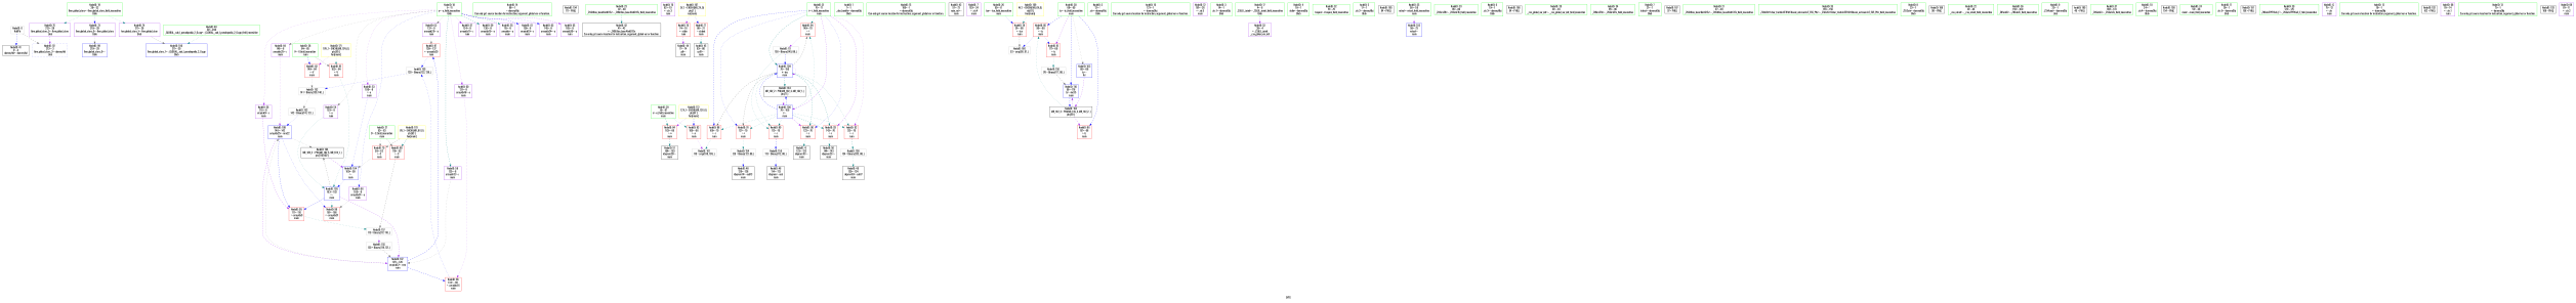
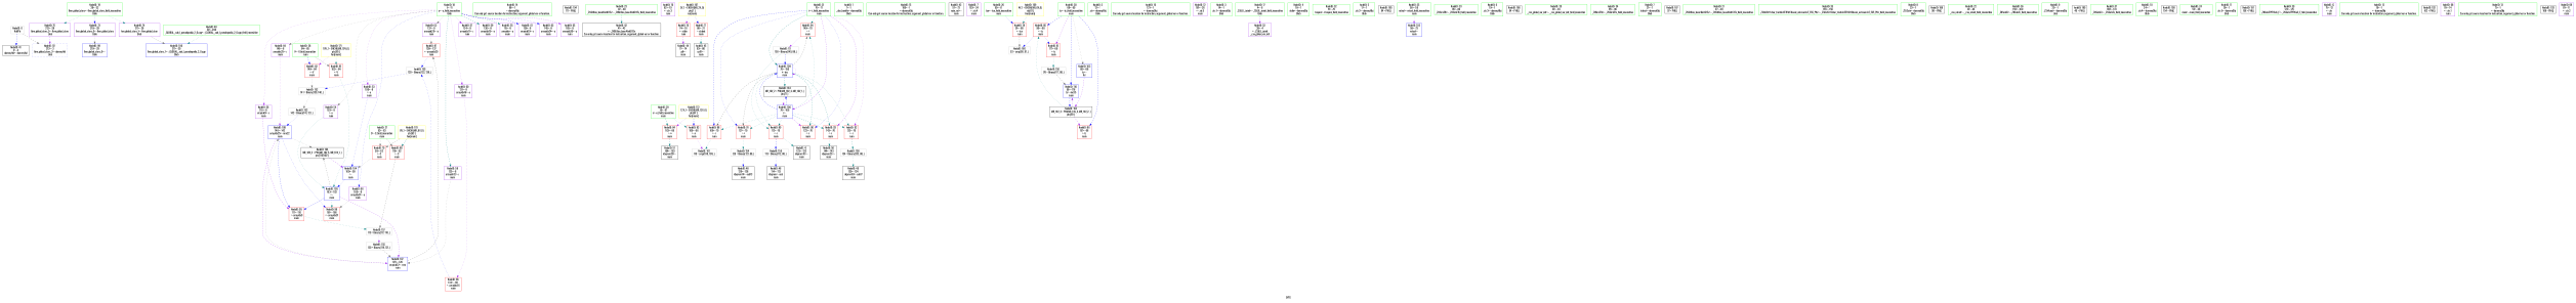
  digraph {
    fontname=Oswald
    label=SVFG
    node [color=green fontname=Oswald shape=record]
    edge [color=teal fontname=Oswald style=dotted]
    n1 [color=grey label="{NodeID: 0\nNullPtr}"]
    n2 [color=black label="{NodeID: 41\n2\<--3\ndummyVal\<--dummyVal\n}"]
    n3 [color=blue label="{NodeID: 101\n212\<--3\nllvm.global_ctors_2\<--dummyVal\nGlob }" style=dotted]
    n4 [color=red label="{NodeID: 97\n138\<--137\n\<--arrayidx20\nmain\n}"]
    n5 [color=grey label="{NodeID: 159\n139 = Binary(132, 138, )\n}"]
    n6 [color=grey label="{NodeID: 152\n141 = Binary(139, 140, )\n}"]
    n7 [color=grey label="{NodeID: 153\n142 = Binary(141, 121, )\n}"]
    n8 [label="{NodeID: 14\n88\<--1\n\<--dummyObj\nCan only get source location for instruction, argument, global var or function.}"]
    n9 [color=black label="{NodeID: 194\n171 = PHI()\n}"]
    n10 [label="{NodeID: 28\n64\<--65\nV\<--V_field_insensitive\nmain\n}"]
    n11 [color=red label="{NodeID: 81\n102\<--64\n\<--V\nmain\n}"]
    n12 [color=red label="{NodeID: 82\n140\<--64\n\<--V\nmain\n}"]
    n13 [color=blue label="{NodeID: 105\n103\<--102\n\<--\nmain\n}"]
    n14 [color=red label="{NodeID: 95\n117\<--116\n\<--arrayidx9\nmain\n}"]
    n15 [color=red label="{NodeID: 98\n167\<--166\n\<--arrayidx31\nmain\n}"]
    n16 [color=blue label="{NodeID: 107\n125\<--120\narrayidx12\<--rem\nmain\n}"]
    n17 [color=black label="{NodeID: 164\nMR_18V_2 = PHI(MR_18V_5, MR_18V_1, )\npts\{110000 \}\n}"]
    n18 [color=black label="{NodeID: 42\n41\<--42\n\<--_ZNSt8ios_base4InitD1Ev\nCan only get source location for instruction, argument, global var or function.}"]
    n19 [color=purple label="{NodeID: 56\n116\<--8\narrayidx9\<--a\nmain\n}"]
    n20 [color=grey label="{NodeID: 157\n119 = Binary(117, 118, )\n}"]
    n21 [color=grey label="{NodeID: 155\n120 = Binary(119, 121, )\n}"]
    n22 [color=blue label="{NodeID: 108\n146\<--142\narrayidx25\<--rem22\nmain\n}"]
    n23 [color=red label="{NodeID: 96\n132\<--131\n\<--arrayidx16\nmain\n}"]
    n24 [color=blue label="{NodeID: 104\n100\<--99\n\<--\nmain\n}"]
    n25 [color=purple label="{NodeID: 70\n82\<--19\n\<--.str.3\nmain\n}"]
    n26 [color=yellow label="{NodeID: 167\n2V_1 = ENCHI(MR_2V_0)\npts\{1 \}\nFun[main]}" style=double]
    n27 [color=red label="{NodeID: 76\n74\<--16\n\<--stdin\nmain\n}"]
    n28 [color=red label="{NodeID: 77\n80\<--21\n\<--stdout\nmain\n}"]
    n29 [color=black label="{NodeID: 44\n77\<--74\ncall\<--\nmain\n}"]
    n30 [color=black label="{NodeID: 45\n83\<--80\ncall1\<--\nmain\n}"]
    n31 [color=red label="{NodeID: 84\n163\<--66\n\<--n\nmain\n}"]
    n32 [color=black label="{NodeID: 51\n164\<--163\nidxprom29\<--\nmain\n}"]
    n33 [label="{NodeID: 1\n7\<--1\n__dso_handle\<--dummyObj\nGlob }"]
    n34 [label="{NodeID: 15\n106\<--1\n\<--dummyObj\nCan only get source location for instruction, argument, global var or function.}"]
    n35 [label="{NodeID: 29\n66\<--67\nn\<--n_field_insensitive\nmain\n}"]
    n36 [color=red label="{NodeID: 83\n109\<--66\n\<--n\nmain\n}"]
    n37 [color=grey label="{NodeID: 161\n110 = cmp(108, 109, )\n}"]
    n38 [color=black label="{NodeID: 43\n57\<--73\nmain_ret\<--\nmain\n}"]
    n39 [color=purple label="{NodeID: 57\n124\<--8\narrayidx11\<--a\nmain\n}"]
    n40 [color=grey label="{NodeID: 154\n128 = Binary(127, 88, )\n}"]
    n41 [color=black label="{NodeID: 48\n129\<--128\nidxprom14\<--sub13\nmain\n}"]
    n42 [color=purple label="{NodeID: 71\n153\<--24\n\<--.str.4\nmain\n}"]
    n43 [color=red label="{NodeID: 85\n90\<--68\n\<--tc\nmain\n}"]
    n44 [color=grey label="{NodeID: 160\n92 = cmp(90, 91, )\n}"]
    n45 [color=red label="{NodeID: 87\n177\<--68\n\<--tc\nmain\n}"]
    n46 [label="{NodeID: 2\n12\<--1\n.str\<--dummyObj\nGlob }"]
    n47 [color=blue label="{NodeID: 99\n210\<--29\nllvm.global_ctors_0\<--\nGlob }"]
    n48 [label="{NodeID: 16\n121\<--1\n\<--dummyObj\nCan only get source location for instruction, argument, global var or function.}"]
    n49 [label="{NodeID: 30\n68\<--69\ntc\<--tc_field_insensitive\nmain\n}"]
    n50 [color=red label="{NodeID: 86\n157\<--68\n\<--tc\nmain\n}"]
    n51 [color=blue label="{NodeID: 103\n68\<--88\ntc\<--\nfor\n}"]
    n52 [color=blue label="{NodeID: 110\n68\<--178\ntc\<--inc35\nmain\n}"]
    n53 [color=grey label="{NodeID: 150\n178 = Binary(177, 88, )\n}"]
    n54 [color=black label="{NodeID: 162\nMR_14V_3 = PHI(MR_14V_4, MR_14V_2, )\npts\{69 \}\n}"]
    n55 [color=purple label="{NodeID: 58\n125\<--8\narrayidx12\<--a\nmain\n}"]
    n56 [color=purple label="{NodeID: 72\n161\<--26\n\<--.str.5\nmain\n}"]
    n57 [color=yellow label="{NodeID: 169\n4V_1 = ENCHI(MR_6V_0)\npts\{61 \}\nFun[main]}" style=double]
    n58 [color=red label="{NodeID: 78\n91\<--60\n\<--tcn\nmain\n}"]
    n59 [label="{NodeID: 3\n14\<--1\n.str.1\<--dummyObj\nGlob }"]
    n60 [color=blue label="{NodeID: 100\n211\<--30\nllvm.global_ctors_1\<--_GLOBAL__sub_I_pseudopodia_2_0.cpp\nGlob }"]
    n61 [label="{NodeID: 17\n4\<--6\n_ZStL8__ioinit\<--_ZStL8__ioinit_field_insensitive\nGlob }"]
    n62 [color=purple label="{NodeID: 52\n39\<--4\n\<--_ZStL8__ioinit\n__cxx_global_var_init\n}"]
    n63 [label="{NodeID: 31\n70\<--71\ni\<--i_field_insensitive\nmain\n}"]
    n64 [color=red label="{NodeID: 88\n108\<--70\n\<--i\nmain\n}"]
    n65 [color=red label="{NodeID: 90\n122\<--70\n\<--i\nmain\n}"]
    n66 [color=red label="{NodeID: 91\n127\<--70\n\<--i\nmain\n}"]
    n67 [color=red label="{NodeID: 92\n133\<--70\n\<--i\nmain\n}"]
    n68 [color=red label="{NodeID: 93\n143\<--70\n\<--i\nmain\n}"]
    n69 [color=red label="{NodeID: 94\n149\<--70\n\<--i\nmain\n}"]
    n70 [color=blue label="{NodeID: 106\n70\<--106\ni\<--\nmain\n}"]
    n71 [color=blue label="{NodeID: 109\n70\<--150\ni\<--inc\nmain\n}"]
    n72 [color=red label="{NodeID: 89\n112\<--70\n\<--i\nmain\n}"]
    n73 [color=grey label="{NodeID: 156\n113 = Binary(112, 88, )\n}"]
    n74 [color=black label="{NodeID: 47\n123\<--122\nidxprom10\<--\nmain\n}"]
    n75 [color=grey label="{NodeID: 158\n134 = Binary(133, 88, )\n}"]
    n76 [color=black label="{NodeID: 50\n144\<--143\nidxprom23\<--\nmain\n}"]
    n77 [color=grey label="{NodeID: 151\n150 = Binary(149, 88, )\n}"]
    n78 [color=black label="{NodeID: 163\nMR_16V_2 = PHI(MR_16V_4, MR_16V_1, )\npts\{71 \}\n}"]
    n79 [color=black label="{NodeID: 46\n114\<--113\nidxprom\<--sub\nmain\n}"]
    n80 [color=black label="{NodeID: 49\n135\<--134\nidxprom18\<--sub17\nmain\n}"]
    n81 [color=purple label="{NodeID: 59\n130\<--8\narrayidx15\<--a\nmain\n}"]
    n82 [color=purple label="{NodeID: 73\n210\<--28\nllvm.global_ctors_0\<--llvm.global_ctors\nGlob }"]
    n83 [color=yellow label="{NodeID: 170\n8V_1 = ENCHI(MR_8V_0)\npts\{63 \}\nFun[main]}" style=double]
    n84 [color=red label="{NodeID: 79\n99\<--62\n\<--C\nmain\n}"]
    n85 [color=red label="{NodeID: 80\n118\<--62\n\<--C\nmain\n}"]
    n86 [label="{NodeID: 4\n16\<--1\nstdin\<--dummyObj\nGlob }"]
    n87 [label="{NodeID: 18\n8\<--11\na\<--a_field_insensitive\nGlob }"]
    n88 [color=purple label="{NodeID: 53\n100\<--8\n\<--a\nmain\n}"]
    n89 [color=purple label="{NodeID: 54\n103\<--8\n\<--a\nmain\n}"]
    n90 [color=purple label="{NodeID: 55\n115\<--8\narrayidx\<--a\nmain\n}"]
    n91 [color=purple label="{NodeID: 60\n131\<--8\narrayidx16\<--a\nmain\n}"]
    n92 [color=purple label="{NodeID: 61\n136\<--8\narrayidx19\<--a\nmain\n}"]
    n93 [color=purple label="{NodeID: 62\n137\<--8\narrayidx20\<--a\nmain\n}"]
    n94 [color=purple label="{NodeID: 63\n145\<--8\narrayidx24\<--a\nmain\n}"]
    n95 [color=purple label="{NodeID: 64\n146\<--8\narrayidx25\<--a\nmain\n}"]
    n96 [color=purple label="{NodeID: 65\n165\<--8\narrayidx30\<--a\nmain\n}"]
    n97 [color=purple label="{NodeID: 66\n166\<--8\narrayidx31\<--a\nmain\n}"]
    n98 [label="{NodeID: 32\n78\<--79\nfreopen\<--freopen_field_insensitive\n}"]
    n99 [color=purple label="{NodeID: 74\n211\<--28\nllvm.global_ctors_1\<--llvm.global_ctors\nGlob }"]
    n100 [color=yellow label="{NodeID: 171\n10V_1 = ENCHI(MR_10V_0)\npts\{65 \}\nFun[main]}" style=double]
    n101 [label="{NodeID: 5\n17\<--1\n.str.2\<--dummyObj\nGlob }"]
    n102 [color=black label="{NodeID: 185\n84 = PHI()\n}"]
    n103 [color=blue label="{NodeID: 102\n58\<--73\nretval\<--\nmain\n}"]
    n104 [label="{NodeID: 19\n28\<--32\nllvm.global_ctors\<--llvm.global_ctors_field_insensitive\nGlob }"]
    n105 [color=purple label="{NodeID: 75\n212\<--28\nllvm.global_ctors_2\<--llvm.global_ctors\nGlob }"]
    n106 [label="{NodeID: 33\n85\<--86\n_ZNSirsERi\<--_ZNSirsERi_field_insensitive\n}"]
    n107 [color=yellow label="{NodeID: 172\n12V_1 = ENCHI(MR_12V_0)\npts\{67 \}\nFun[main]}" style=double]
    n108 [label="{NodeID: 6\n19\<--1\n.str.3\<--dummyObj\nGlob }"]
    n109 [color=black label="{NodeID: 186\n94 = PHI()\n}"]
    n110 [label="{NodeID: 20\n33\<--34\n__cxx_global_var_init\<--__cxx_global_var_init_field_insensitive\n}"]
    n111 [label="{NodeID: 34\n95\<--96\n_ZNSirsERx\<--_ZNSirsERx_field_insensitive\n}"]
    n112 [label="{NodeID: 7\n21\<--1\nstdout\<--dummyObj\nGlob }"]
    n113 [color=black label="{NodeID: 187\n97 = PHI()\n}"]
    n114 [label="{NodeID: 21\n37\<--38\n_ZNSt8ios_base4InitC1Ev\<--_ZNSt8ios_base4InitC1Ev_field_insensitive\n}"]
    n115 [label="{NodeID: 35\n155\<--156\n_ZStlsISt11char_traitsIcEERSt13basic_ostreamIcT_ES5_PKc\<--_ZStlsISt11char_traitsIcEERSt13basic_ostreamIcT_ES5_PKc_field_insensitive\n}"]
    n116 [label="{NodeID: 8\n22\<--1\n_ZSt3cin\<--dummyObj\nGlob }"]
    n117 [color=black label="{NodeID: 188\n98 = PHI()\n}"]
    n118 [label="{NodeID: 22\n43\<--44\n__cxa_atexit\<--__cxa_atexit_field_insensitive\n}"]
    n119 [label="{NodeID: 36\n159\<--160\n_ZNSolsEi\<--_ZNSolsEi_field_insensitive\n}"]
    n120 [label="{NodeID: 9\n23\<--1\n_ZSt4cout\<--dummyObj\nGlob }"]
    n121 [color=black label="{NodeID: 189\n40 = PHI()\n}"]
    n122 [label="{NodeID: 23\n42\<--48\n_ZNSt8ios_base4InitD1Ev\<--_ZNSt8ios_base4InitD1Ev_field_insensitive\n}"]
    n123 [label="{NodeID: 37\n169\<--170\n_ZNSolsEx\<--_ZNSolsEx_field_insensitive\n}"]
    n124 [label="{NodeID: 10\n24\<--1\n.str.4\<--dummyObj\nGlob }"]
    n125 [color=black label="{NodeID: 190\n154 = PHI()\n}"]
    n126 [label="{NodeID: 24\n55\<--56\nmain\<--main_field_insensitive\n}"]
    n127 [label="{NodeID: 11\n26\<--1\n.str.5\<--dummyObj\nGlob }"]
    n128 [color=black label="{NodeID: 191\n158 = PHI()\n}"]
    n129 [label="{NodeID: 25\n58\<--59\nretval\<--retval_field_insensitive\nmain\n}"]
    n130 [label="{NodeID: 39\n174\<--175\n_ZNSolsEPFRSoS_E\<--_ZNSolsEPFRSoS_E_field_insensitive\n}"]
    n131 [color=purple label="{NodeID: 67\n75\<--12\n\<--.str\nmain\n}"]
    n132 [label="{NodeID: 12\n29\<--1\n\<--dummyObj\nCan only get source location for instruction, argument, global var or function.}"]
    n133 [color=black label="{NodeID: 192\n162 = PHI()\n}"]
    n134 [label="{NodeID: 26\n60\<--61\ntcn\<--tcn_field_insensitive\nmain\n}"]
    n135 [label="{NodeID: 40\n30\<--206\n_GLOBAL__sub_I_pseudopodia_2_0.cpp\<--_GLOBAL__sub_I_pseudopodia_2_0.cpp_field_insensitive\n}"]
    n136 [color=purple label="{NodeID: 68\n76\<--14\n\<--.str.1\nmain\n}"]
    n137 [label="{NodeID: 13\n73\<--1\n\<--dummyObj\nCan only get source location for instruction, argument, global var or function.}"]
    n138 [color=black label="{NodeID: 193\n168 = PHI()\n}"]
    n139 [label="{NodeID: 27\n62\<--63\nC\<--C_field_insensitive\nmain\n}"]
    n140 [color=purple label="{NodeID: 69\n81\<--17\n\<--.str.2\nmain\n}"]
    n1 -> n2 [color=blue style=dashed]
    n1 -> n3 [color=gray40 style=dashed]
    n4 -> n5 [color=blue]
    n5 -> n6 [color=blue]
    n6 -> n7 [color=gray40]
    n7 -> n22 [color=blue]
    n10 -> n11 [color=gray40 style=dashed]
    n10 -> n12 [color=blue style=dashed]
    n11 -> n13
    n12 -> n6 [color=gray40]
    n13 -> n14 [color=blue style=dashed]
    n13 -> n15
    n13 -> n16 [color=purple style=dashed]
    n13 -> n17 [color=gray40 style=dashed]
    n14 -> n20
-   n16 -> n4 [color=blue style=dashed]
+   n16 -> n4 [color=gray40 style=dashed]
    n16 -> n22 [color=gray40]
-   n16 -> n23 [color=blue style=dashed]
    n17 -> n24 [color=purple style=dashed]
    n19 -> n14 [color=purple style=dashed]
    n20 -> n21 [color=purple]
    n21 -> n16 [color=gray40 style=dashed]
    n22 -> n14 [color=blue style=dashed]
    n22 -> n15 [color=blue]
    n22 -> n16 [color=purple style=dashed]
    n22 -> n17 [color=gray40]
    n23 -> n5 [color=blue]
    n24 -> n13 [color=blue]
    n26 -> n27 [color=purple]
    n26 -> n28 [color=blue]
    n27 -> n29 [color=purple style=dashed]
    n28 -> n30 [style=dashed]
    n31 -> n32 [style=dashed]
    n35 -> n31 [style=dashed]
    n35 -> n36
    n36 -> n37 [color=purple]
    n40 -> n41 [color=blue]
    n43 -> n44 [color=blue]
    n43 -> n45 [color=blue]
    n45 -> n53
    n49 -> n43 [color=blue style=dashed]
    n49 -> n45 [color=purple style=dashed]
    n49 -> n50 [color=blue style=dashed]
    n49 -> n51 [color=gray40]
    n49 -> n52 [color=blue style=dashed]
    n51 -> n54 [color=purple style=dashed]
    n52 -> n54 [color=blue style=dashed]
    n53 -> n52 [color=gray40 style=dashed]
    n54 -> n43
    n54 -> n50 [color=purple style=dashed]
    n54 -> n52 [color=purple style=dashed]
    n55 -> n16 [color=gray40]
    n57 -> n58
    n58 -> n44 [color=gray40 style=dashed]
    n61 -> n62 [color=purple style=dashed]
    n63 -> n64 [color=blue style=dashed]
    n63 -> n65 [color=blue]
    n63 -> n66 [color=blue]
    n63 -> n67 [color=purple]
    n63 -> n68 [color=purple style=dashed]
    n63 -> n69
    n63 -> n70 [color=purple style=dashed]
    n63 -> n71 [style=dashed]
    n64 -> n37
-   n65 -> n74
+   n72 -> n74
    n66 -> n40
    n67 -> n75 [style=dashed]
    n68 -> n76
    n69 -> n77 [color=purple]
    n70 -> n64
    n70 -> n65 [color=purple style=dashed]
    n70 -> n66
    n70 -> n67
    n70 -> n68 [style=dashed]
    n70 -> n69
    n70 -> n71 [color=blue style=dashed]
    n70 -> n72
    n70 -> n78 [color=blue style=dashed]
    n71 -> n64 [color=gray40 style=dashed]
    n71 -> n65 [style=dashed]
    n71 -> n66 [color=gray40 style=dashed]
    n71 -> n67
    n71 -> n68 [style=dashed]
    n71 -> n69 [color=gray40 style=dashed]
    n71 -> n71 [color=purple]
    n71 -> n72
    n71 -> n78 [style=dashed]
    n72 -> n73 [color=blue style=dashed]
    n73 -> n79 [color=blue]
    n75 -> n80
    n77 -> n71 [color=blue style=dashed]
    n77 -> n72
    n78 -> n70 [color=purple]
    n82 -> n47 [color=gray40]
    n83 -> n84 [color=gray40 style=dashed]
    n83 -> n85 [style=dashed]
    n84 -> n24 [color=gray40]
    n85 -> n20 [color=gray40 style=dashed]
    n87 -> n19 [color=purple]
    n87 -> n39 [color=purple]
    n87 -> n55 [style=dashed]
    n87 -> n81 [style=dashed]
    n87 -> n88 [color=purple]
    n87 -> n89 [color=gray40]
    n87 -> n90 [style=dashed]
    n87 -> n91 [color=purple]
    n87 -> n92 [color=blue style=dashed]
    n87 -> n93 [color=gray40]
    n87 -> n94 [color=blue]
    n87 -> n95 [color=gray40]
    n87 -> n96 [color=purple style=dashed]
    n87 -> n97 [color=blue]
    n88 -> n24 [color=blue]
    n89 -> n13
    n91 -> n23 [color=purple]
    n93 -> n4 [color=gray40]
    n95 -> n22 [color=purple]
    n97 -> n15 [color=gray40]
    n99 -> n60 [color=gray40 style=dashed]
    n100 -> n11
    n100 -> n12 [color=purple]
    n104 -> n82 [color=blue]
    n104 -> n99
    n104 -> n105
    n105 -> n3 [color=purple style=dashed]
    n107 -> n31 [color=purple]
    n107 -> n36 [color=blue style=dashed]
    n122 -> n18 [style=dashed]
    n129 -> n103 [color=purple]
    n134 -> n58 [color=blue]
    n135 -> n60
    n139 -> n84 [color=gray40]
    n139 -> n85 [color=gray40 style=dashed]
  }
